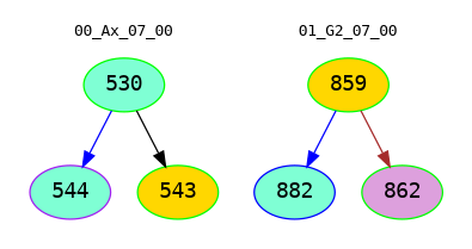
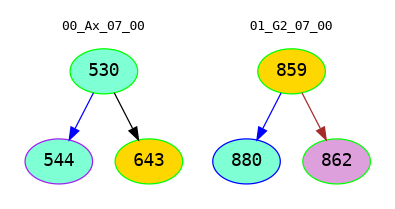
  digraph {
    fontname="DejaVu Sans Mono"
    node [color=green fillcolor=aquamarine fontname="DejaVu Sans Mono" style=filled]
    edge [color=blue fontname="DejaVu Sans Mono"]
    n1 [label=530]
    n2 [color=purple label=544]
-   n3 [fillcolor=gold label=543]
+   n3 [fillcolor=gold label=643]
    n4 [fillcolor=gold label=859]
-   n5 [color=blue label=882]
+   n5 [color=blue label=880]
    n6 [fillcolor=plum label=862]
    subgraph cluster_1 {
      color=white
      fontsize=10
      label="00_Ax_07_00"
      n1
      n2
      n3
    }
    subgraph cluster_2 {
      color=white
      fontsize=10
      label="01_G2_07_00"
      n4
      n5
      n6
    }
    n1 -> n2
    n1 -> n3 [color=black]
    n4 -> n5
    n4 -> n6 [color=brown]
  }
